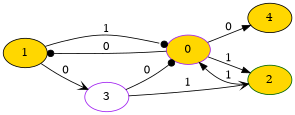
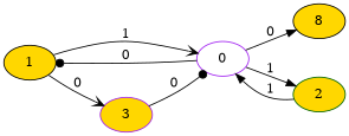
  digraph {
    rankdir=LR
    node [color=black fillcolor=gold style=filled]
    edge [arrowhead=vee]
    1
-   0 [color=purple]
+   0 [color=purple fillcolor=white]
    2 [color=darkgreen]
-   4
-   3 [color=purple fillcolor=white]
-   1 -> 0 [arrowhead=dot label=1]
+   4 [label=8]
+   3 [color=purple]
+   1 -> 0 [label=1]
    1 -> 3 [label=0]
    0 -> 1 [arrowhead=dot label=0]
    0 -> 2 [arrowhead=normal label=1]
    0 -> 4 [arrowhead=normal label=0]
    2 -> 0 [arrowhead=normal label=1]
    3 -> 0 [arrowhead=dot label=0]
-   3 -> 2 [label=1]
  }
